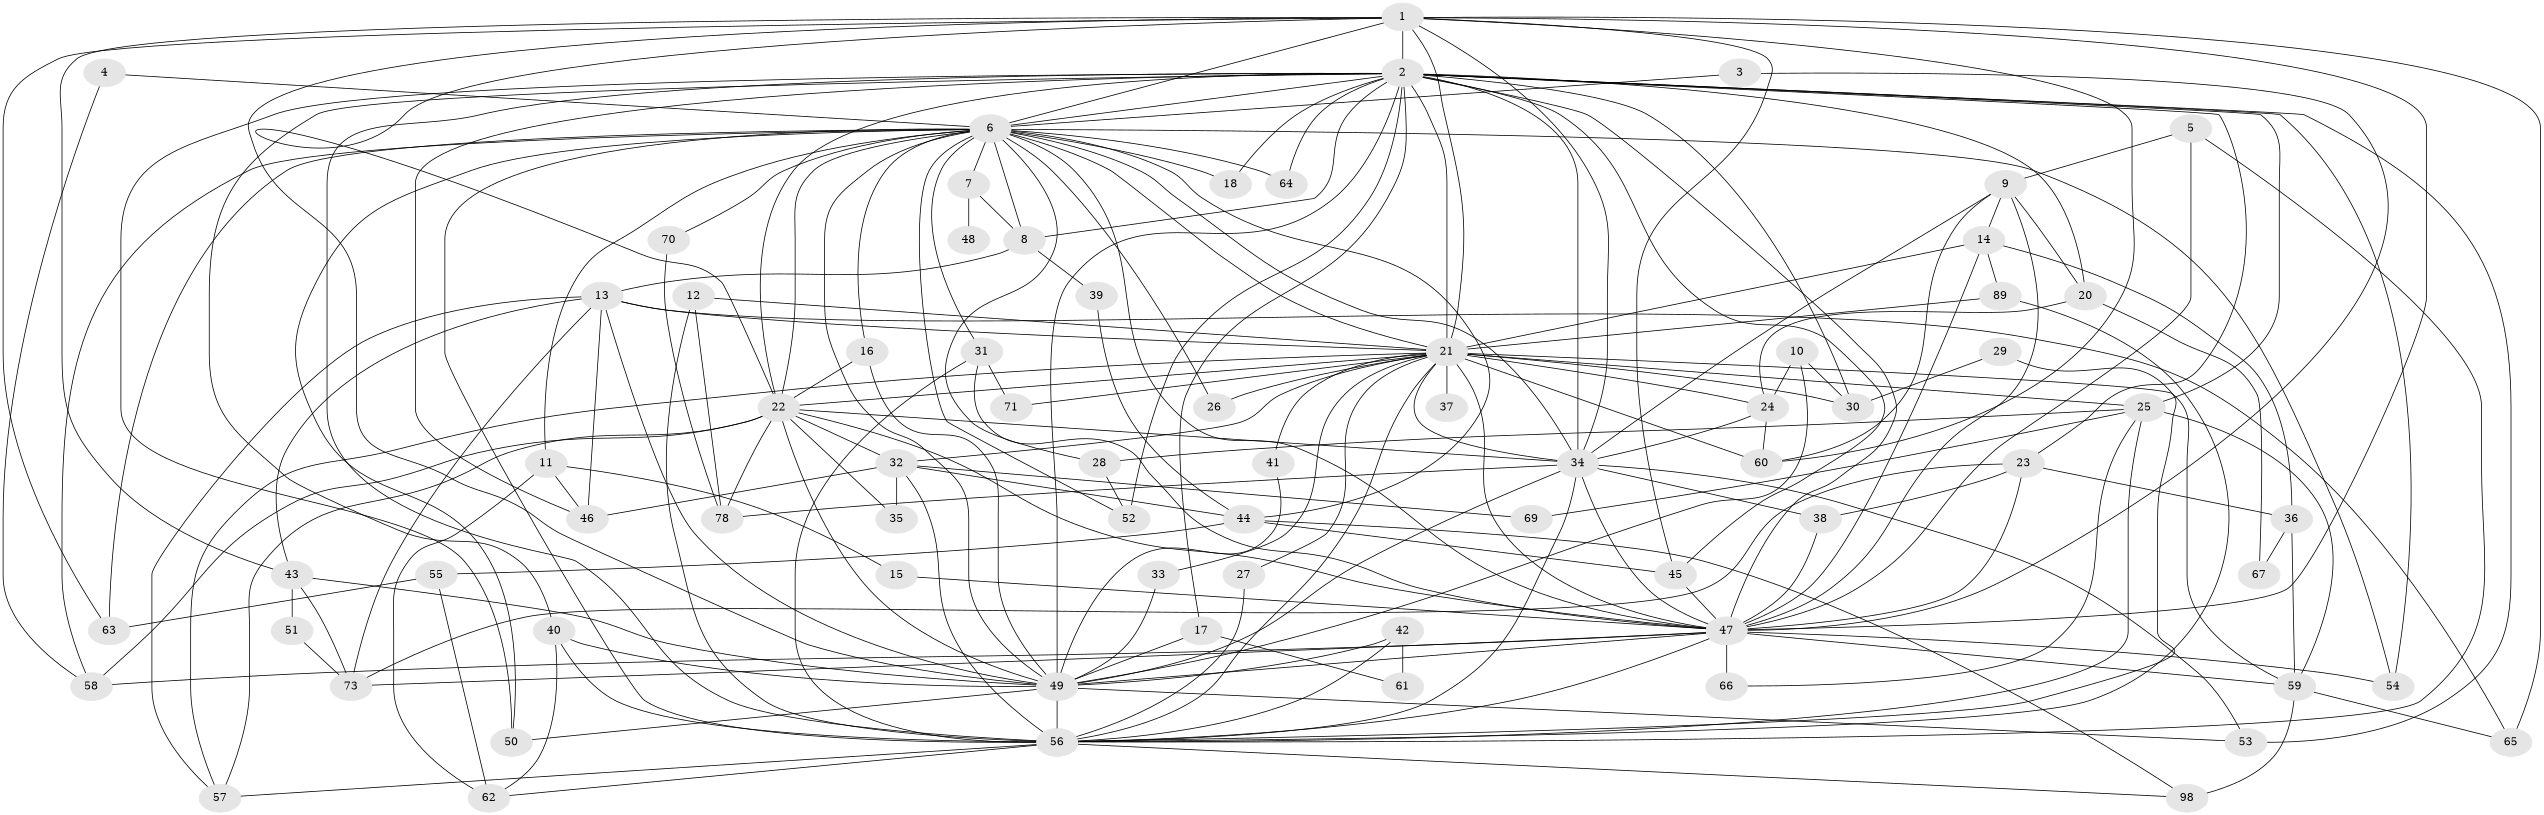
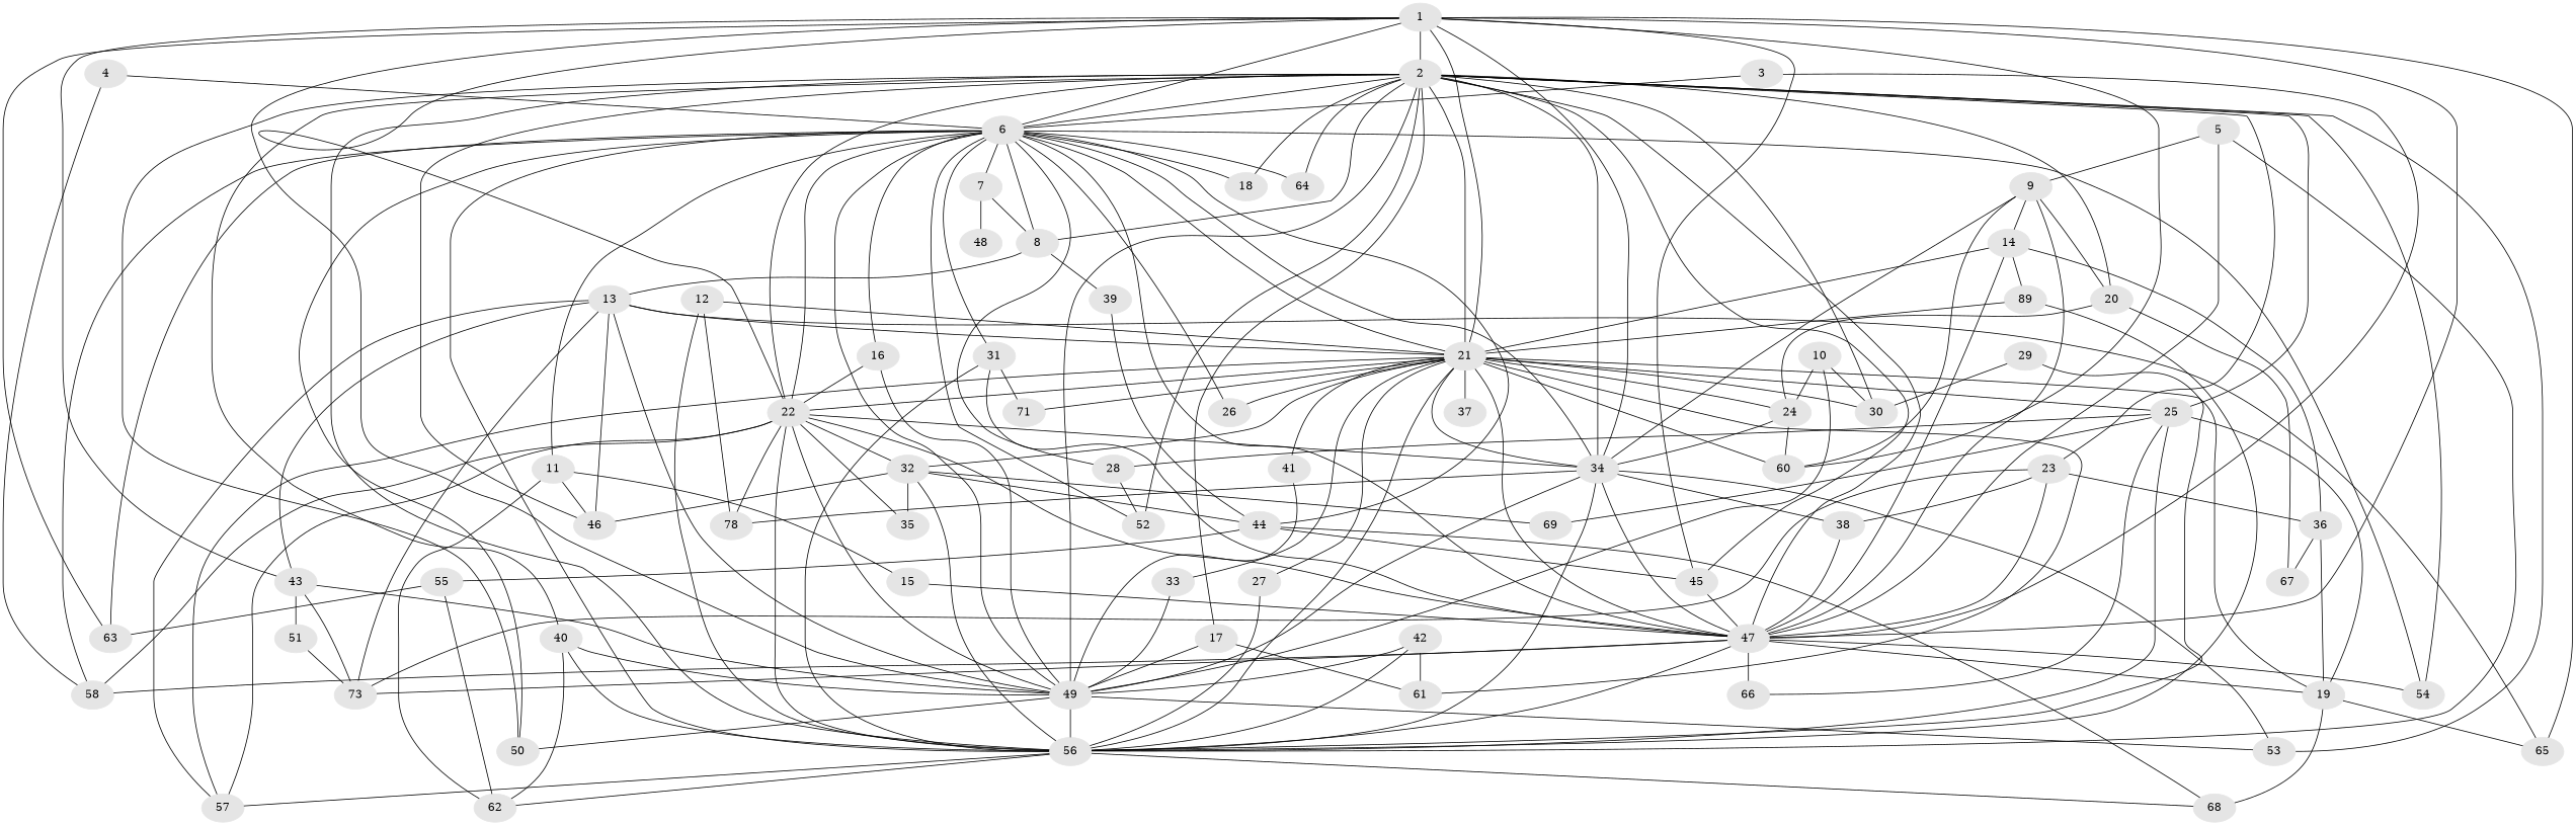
  graph {
    node [color=gray90 style=filled]
    edge [weight=1.0]
    1
    2
    6
    21
    22
    34
    43
    45
    47
    49
    60
    63
    65
    56
    8
    17
    18
    20
    23
    25
    30
    40
    46
    50
    52
    53
    54
    64
    58
    7
    11
    16
    26
    28
    31
    44
-   70
    24
    57
    27
    32
    33
    37
    41
-   59
+   59 [label=19]
    61
    71
    n48 [label=78]
    35
    38
    73
    51
    66
    62
-   68 [label=98]
+   68
    13
    39
    67
    36
    69
    3
    4
    5
    9
    14
    48
    15
    55
    n69 [label=89]
    10
    12
    29
    42
    1 -- 2 [weight=2.0]
    1 -- 6
    1 -- 21
    1 -- 22
    1 -- 34
    1 -- 43
    1 -- 45
    1 -- 47
    1 -- 49
    1 -- 60
    1 -- 63
    1 -- 65
    2 -- 6 [weight=3.0]
    2 -- 21 [weight=3.0]
    2 -- 22 [weight=2.0]
    2 -- 34 [weight=3.0]
    2 -- 45
    2 -- 47 [weight=2.0]
    2 -- 49 [weight=3.0]
    2 -- 56 [weight=2.0]
    2 -- 8
    2 -- 17
    2 -- 18
    2 -- 20
    2 -- 23
    2 -- 25
    2 -- 30
    2 -- 40
    2 -- 46
    2 -- 50
    2 -- 52
    2 -- 53
    2 -- 54
    2 -- 64
    6 -- 21
    6 -- 22 [weight=2.0]
    6 -- 34
    6 -- 47
    6 -- 49
    6 -- 63
    6 -- 56
    6 -- 8
    6 -- 18
    6 -- 50
    6 -- 52
    6 -- 54
    6 -- 64
    6 -- 58
    6 -- 7
    6 -- 11 [weight=2.0]
    6 -- 16
    6 -- 26
    6 -- 28
    6 -- 31
    6 -- 44
-   6 -- 70
    21 -- 22
    21 -- 34
    21 -- 47
    21 -- 60
    21 -- 56
    21 -- 25
    21 -- 30
    21 -- 26
    21 -- 24
    21 -- 57
    21 -- 27
    21 -- 32
    21 -- 33
    21 -- 37
    21 -- 41
    21 -- 59
+   21 -- 61
    21 -- 71
    22 -- 34
    22 -- 47
    22 -- 49
+   22 -- 56
    22 -- 58
    22 -- 57
    22 -- 32
    22 -- n48
    22 -- 35
    34 -- 47 [weight=2.0]
    34 -- 49
    34 -- 56
    34 -- 53
    34 -- n48
    34 -- 38
    43 -- 49
    43 -- 73
    43 -- 51
    45 -- 47
-   47 -- 49
    47 -- 56
    47 -- 54
    47 -- 58
    47 -- 59
    47 -- 73
    47 -- 66 [weight=2.0]
    49 -- 56 [weight=2.0]
    49 -- 50
    49 -- 53
    56 -- 57
    56 -- 62
    56 -- 68
    8 -- 13
    8 -- 39
    17 -- 49
    17 -- 61
    20 -- 24
    20 -- 67
    23 -- 47
    23 -- 38
    23 -- 73
    23 -- 36
    25 -- 56
    25 -- 28
    25 -- 59
    25 -- 66
    25 -- 69 [weight=2.0]
    40 -- 49
    40 -- 56
    40 -- 62
    7 -- 8
    7 -- 48
    11 -- 46
    11 -- 62
    11 -- 15
    16 -- 22
    16 -- 49
    28 -- 52
    31 -- 47
    31 -- 56
    31 -- 71
    44 -- 45
    44 -- 68
    44 -- 55
-   70 -- n48
    24 -- 34
    24 -- 60
    27 -- 56
    32 -- 56
    32 -- 46
    32 -- 44
    32 -- 35
    32 -- 69
    33 -- 49
    41 -- 49
    59 -- 65
    59 -- 68
    38 -- 47
    51 -- 73
    13 -- 21
    13 -- 43
    13 -- 49
    13 -- 65
    13 -- 46
    13 -- 57
    13 -- 73
    39 -- 44
    36 -- 59
    36 -- 67
    3 -- 6
    3 -- 47
    4 -- 6
    4 -- 58
    5 -- 47
    5 -- 56
    5 -- 9
    9 -- 34
    9 -- 47
    9 -- 60
    9 -- 20
    9 -- 14
    14 -- 21
    14 -- 47
    14 -- 36
    14 -- n69
    15 -- 47
    55 -- 63
    55 -- 62
    n69 -- 21
    n69 -- 56
    10 -- 49
    10 -- 30
    10 -- 24
    12 -- 21
    12 -- 56
    12 -- n48
    29 -- 56
    29 -- 30
    42 -- 49
    42 -- 56 [weight=2.0]
    42 -- 61
  }
